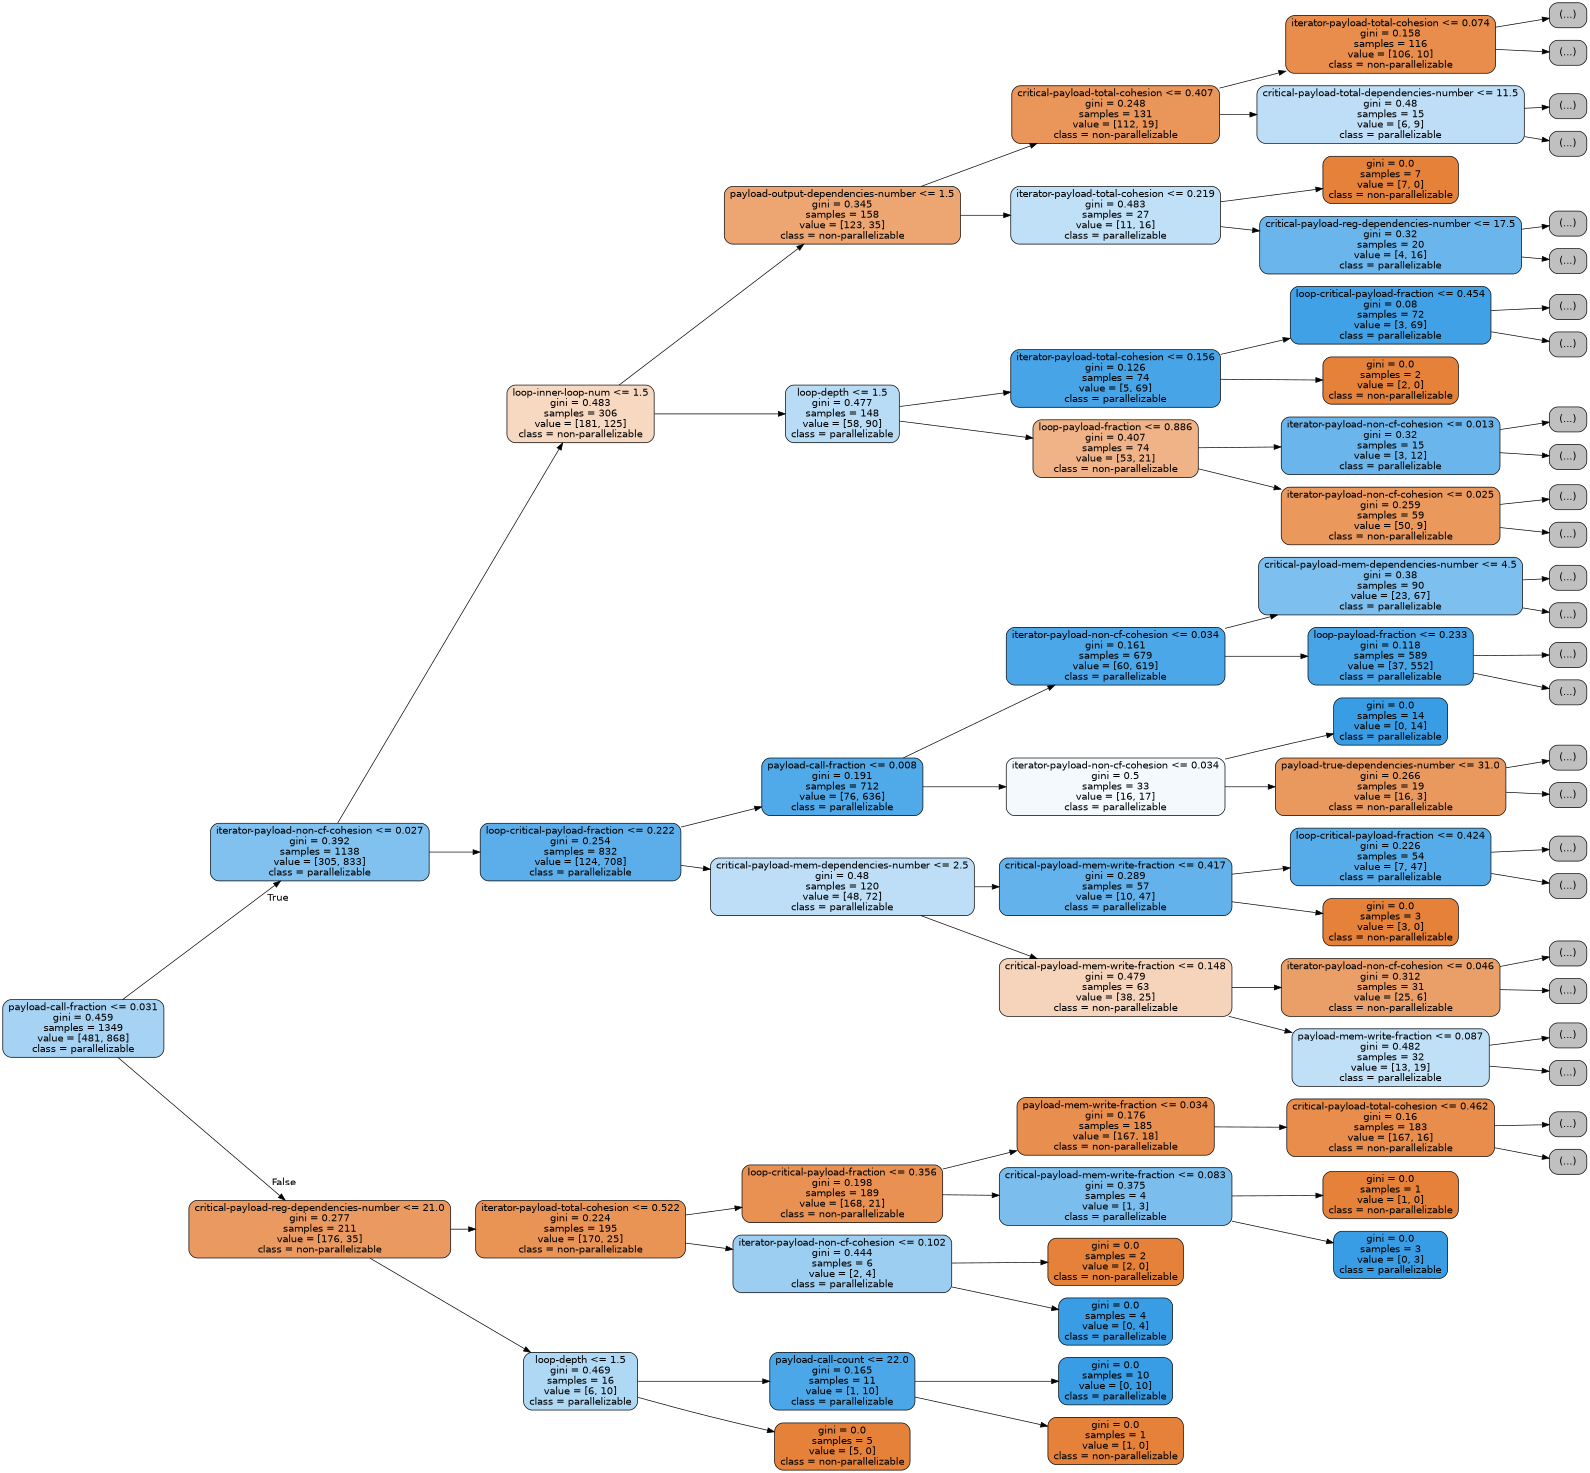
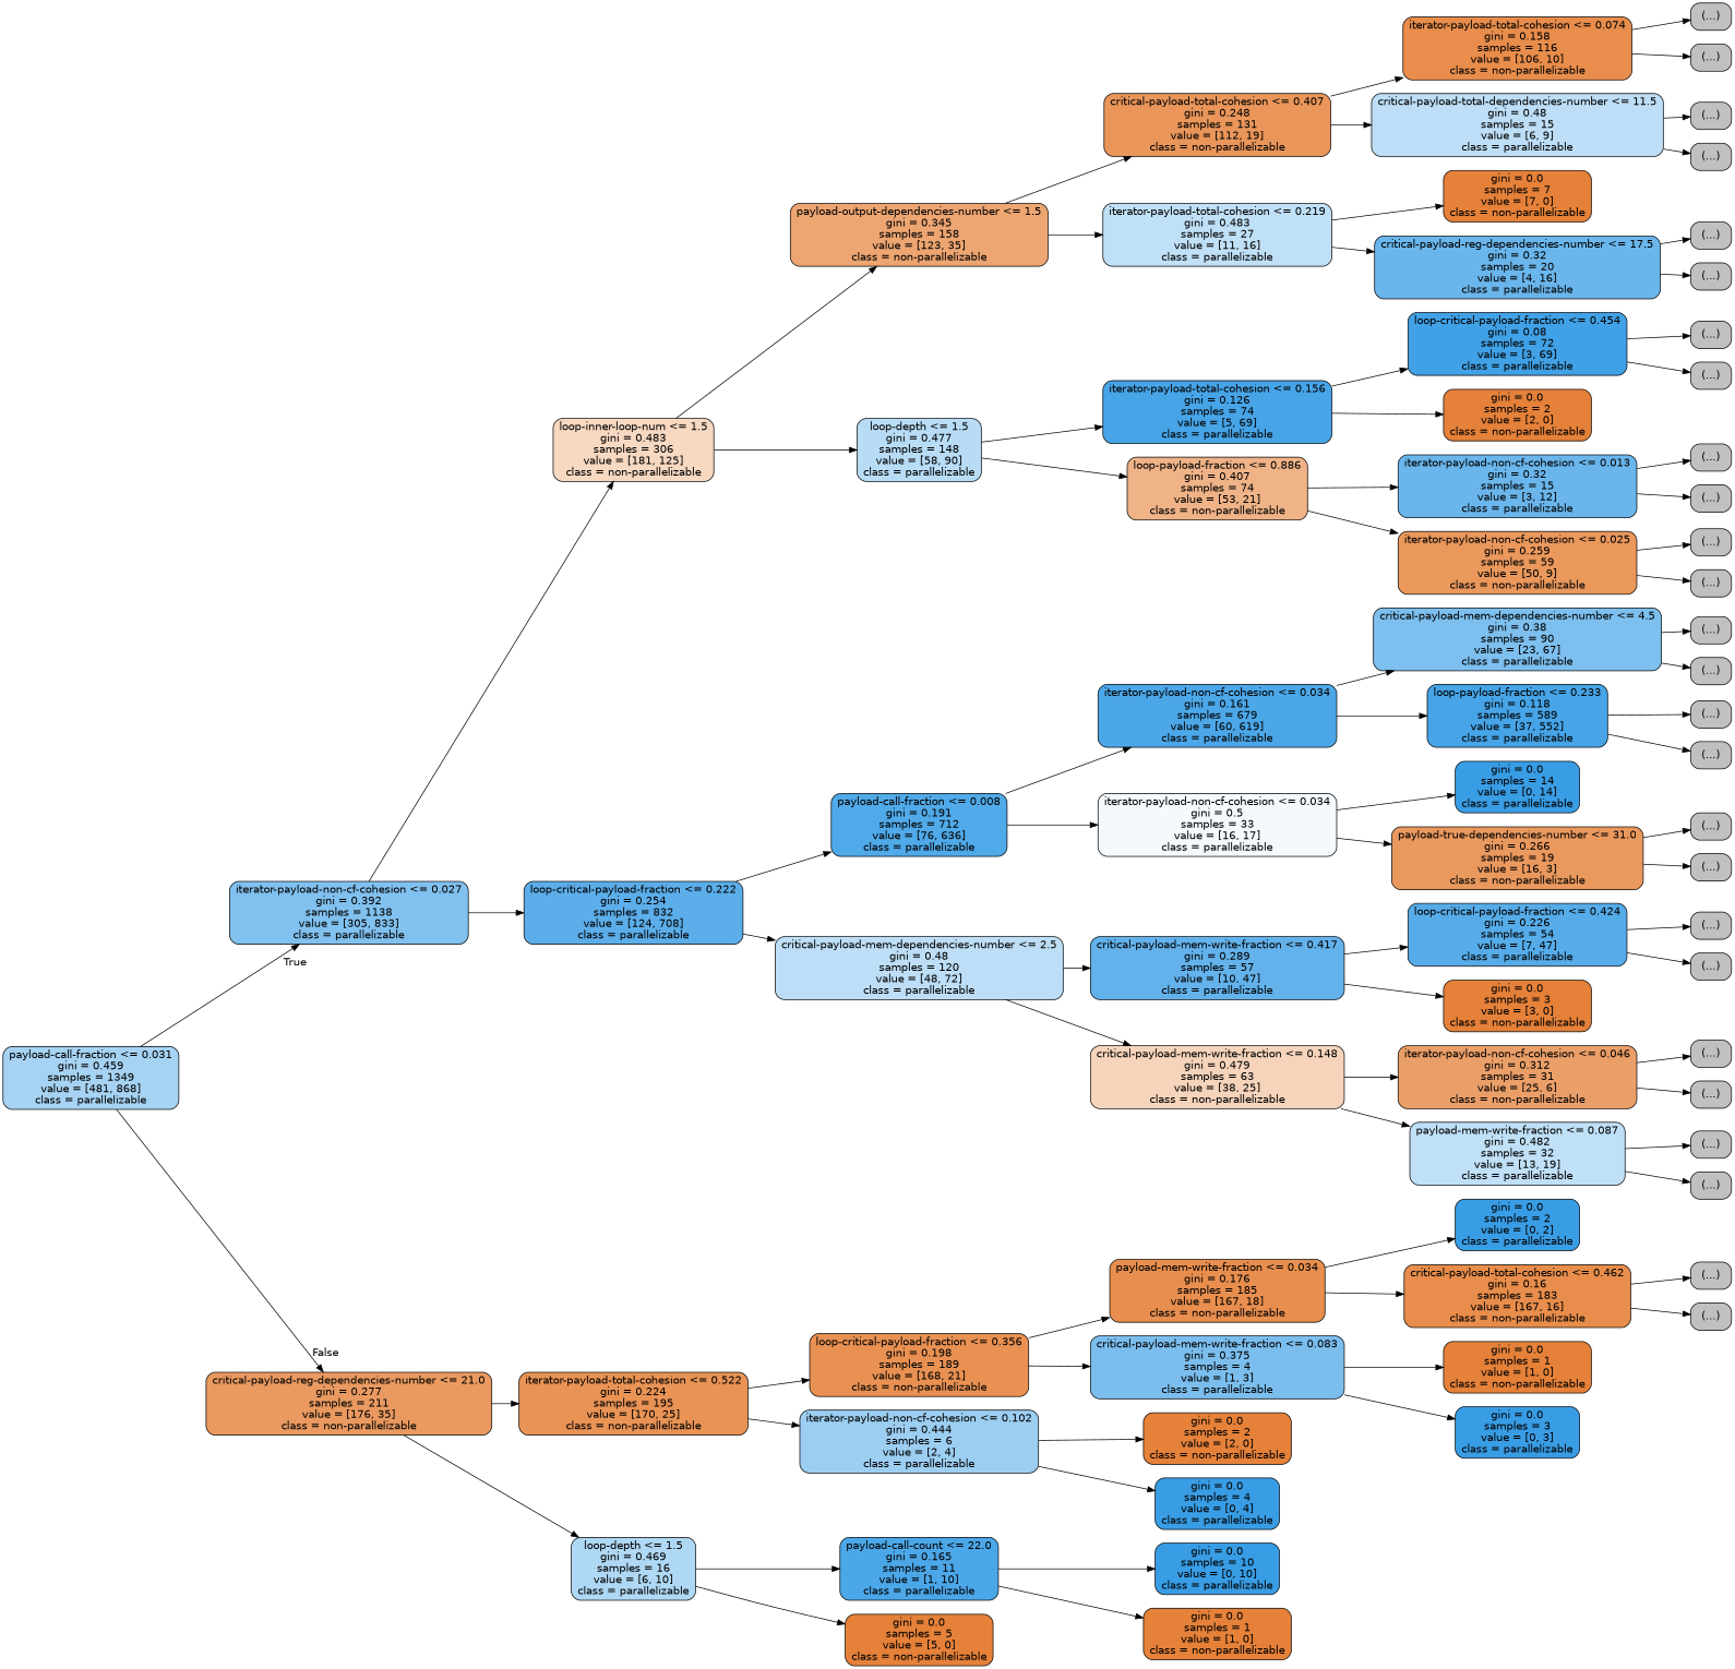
  digraph {
    rankdir=LR
    node [color=black fillcolor="#C0C0C0" fontname=helvetica shape=box style="filled, rounded"]
    edge [fontname=helvetica]
    n1 [fillcolor="#399de572" label="payload-call-fraction <= 0.031\ngini = 0.459\nsamples = 1349\nvalue = [481, 868]\nclass = parallelizable"]
    n2 [fillcolor="#399de5a2" label="iterator-payload-non-cf-cohesion <= 0.027\ngini = 0.392\nsamples = 1138\nvalue = [305, 833]\nclass = parallelizable"]
    n3 [fillcolor="#e58139cc" label="critical-payload-reg-dependencies-number <= 21.0\ngini = 0.277\nsamples = 211\nvalue = [176, 35]\nclass = non-parallelizable"]
    n4 [fillcolor="#e581394f" label="loop-inner-loop-num <= 1.5\ngini = 0.483\nsamples = 306\nvalue = [181, 125]\nclass = non-parallelizable"]
    n5 [fillcolor="#399de5d2" label="loop-critical-payload-fraction <= 0.222\ngini = 0.254\nsamples = 832\nvalue = [124, 708]\nclass = parallelizable"]
    n6 [fillcolor="#e58139b6" label="payload-output-dependencies-number <= 1.5\ngini = 0.345\nsamples = 158\nvalue = [123, 35]\nclass = non-parallelizable"]
    n7 [fillcolor="#399de55b" label="loop-depth <= 1.5\ngini = 0.477\nsamples = 148\nvalue = [58, 90]\nclass = parallelizable"]
    n8 [fillcolor="#e58139d4" label="critical-payload-total-cohesion <= 0.407\ngini = 0.248\nsamples = 131\nvalue = [112, 19]\nclass = non-parallelizable"]
    n9 [fillcolor="#399de550" label="iterator-payload-total-cohesion <= 0.219\ngini = 0.483\nsamples = 27\nvalue = [11, 16]\nclass = parallelizable"]
    n10 [fillcolor="#e58139e7" label="iterator-payload-total-cohesion <= 0.074\ngini = 0.158\nsamples = 116\nvalue = [106, 10]\nclass = non-parallelizable"]
    n11 [fillcolor="#399de555" label="critical-payload-total-dependencies-number <= 11.5\ngini = 0.48\nsamples = 15\nvalue = [6, 9]\nclass = parallelizable"]
    n12 [label="(...)"]
    n13 [label="(...)"]
    n14 [label="(...)"]
    n15 [label="(...)"]
    n16 [fillcolor="#e58139ff" label="gini = 0.0\nsamples = 7\nvalue = [7, 0]\nclass = non-parallelizable"]
    n17 [fillcolor="#399de5bf" label="critical-payload-reg-dependencies-number <= 17.5\ngini = 0.32\nsamples = 20\nvalue = [4, 16]\nclass = parallelizable"]
    n18 [label="(...)"]
    n19 [label="(...)"]
    n20 [fillcolor="#399de5ed" label="iterator-payload-total-cohesion <= 0.156\ngini = 0.126\nsamples = 74\nvalue = [5, 69]\nclass = parallelizable"]
    n21 [fillcolor="#e581399a" label="loop-payload-fraction <= 0.886\ngini = 0.407\nsamples = 74\nvalue = [53, 21]\nclass = non-parallelizable"]
    n22 [fillcolor="#399de5f4" label="loop-critical-payload-fraction <= 0.454\ngini = 0.08\nsamples = 72\nvalue = [3, 69]\nclass = parallelizable"]
    n23 [fillcolor="#e58139ff" label="gini = 0.0\nsamples = 2\nvalue = [2, 0]\nclass = non-parallelizable"]
    n24 [label="(...)"]
    n25 [label="(...)"]
    n26 [fillcolor="#399de5bf" label="iterator-payload-non-cf-cohesion <= 0.013\ngini = 0.32\nsamples = 15\nvalue = [3, 12]\nclass = parallelizable"]
    n27 [fillcolor="#e58139d1" label="iterator-payload-non-cf-cohesion <= 0.025\ngini = 0.259\nsamples = 59\nvalue = [50, 9]\nclass = non-parallelizable"]
    n28 [label="(...)"]
    n29 [label="(...)"]
    n30 [label="(...)"]
    n31 [label="(...)"]
    n32 [fillcolor="#399de5e1" label="payload-call-fraction <= 0.008\ngini = 0.191\nsamples = 712\nvalue = [76, 636]\nclass = parallelizable"]
    n33 [fillcolor="#399de555" label="critical-payload-mem-dependencies-number <= 2.5\ngini = 0.48\nsamples = 120\nvalue = [48, 72]\nclass = parallelizable"]
    n34 [fillcolor="#399de5e6" label="iterator-payload-non-cf-cohesion <= 0.034\ngini = 0.161\nsamples = 679\nvalue = [60, 619]\nclass = parallelizable"]
    n35 [fillcolor="#399de50f" label="iterator-payload-non-cf-cohesion <= 0.034\ngini = 0.5\nsamples = 33\nvalue = [16, 17]\nclass = parallelizable"]
    n36 [fillcolor="#399de5a7" label="critical-payload-mem-dependencies-number <= 4.5\ngini = 0.38\nsamples = 90\nvalue = [23, 67]\nclass = parallelizable"]
    n37 [fillcolor="#399de5ee" label="loop-payload-fraction <= 0.233\ngini = 0.118\nsamples = 589\nvalue = [37, 552]\nclass = parallelizable"]
    n38 [label="(...)"]
    n39 [label="(...)"]
    n40 [label="(...)"]
    n41 [label="(...)"]
    n42 [fillcolor="#399de5ff" label="gini = 0.0\nsamples = 14\nvalue = [0, 14]\nclass = parallelizable"]
    n43 [fillcolor="#e58139cf" label="payload-true-dependencies-number <= 31.0\ngini = 0.266\nsamples = 19\nvalue = [16, 3]\nclass = non-parallelizable"]
    n44 [label="(...)"]
    n45 [label="(...)"]
    n46 [fillcolor="#399de5c9" label="critical-payload-mem-write-fraction <= 0.417\ngini = 0.289\nsamples = 57\nvalue = [10, 47]\nclass = parallelizable"]
    n47 [fillcolor="#e5813957" label="critical-payload-mem-write-fraction <= 0.148\ngini = 0.479\nsamples = 63\nvalue = [38, 25]\nclass = non-parallelizable"]
    n48 [fillcolor="#399de5d9" label="loop-critical-payload-fraction <= 0.424\ngini = 0.226\nsamples = 54\nvalue = [7, 47]\nclass = parallelizable"]
    n49 [fillcolor="#e58139ff" label="gini = 0.0\nsamples = 3\nvalue = [3, 0]\nclass = non-parallelizable"]
    n50 [label="(...)"]
    n51 [label="(...)"]
    n52 [fillcolor="#e58139c2" label="iterator-payload-non-cf-cohesion <= 0.046\ngini = 0.312\nsamples = 31\nvalue = [25, 6]\nclass = non-parallelizable"]
    n53 [fillcolor="#399de551" label="payload-mem-write-fraction <= 0.087\ngini = 0.482\nsamples = 32\nvalue = [13, 19]\nclass = parallelizable"]
    n54 [label="(...)"]
    n55 [label="(...)"]
    n56 [label="(...)"]
    n57 [label="(...)"]
    n58 [fillcolor="#e58139da" label="iterator-payload-total-cohesion <= 0.522\ngini = 0.224\nsamples = 195\nvalue = [170, 25]\nclass = non-parallelizable"]
    n59 [fillcolor="#399de566" label="loop-depth <= 1.5\ngini = 0.469\nsamples = 16\nvalue = [6, 10]\nclass = parallelizable"]
    n60 [fillcolor="#e58139df" label="loop-critical-payload-fraction <= 0.356\ngini = 0.198\nsamples = 189\nvalue = [168, 21]\nclass = non-parallelizable"]
    n61 [fillcolor="#399de57f" label="iterator-payload-non-cf-cohesion <= 0.102\ngini = 0.444\nsamples = 6\nvalue = [2, 4]\nclass = parallelizable"]
    n62 [fillcolor="#e58139e4" label="payload-mem-write-fraction <= 0.034\ngini = 0.176\nsamples = 185\nvalue = [167, 18]\nclass = non-parallelizable"]
    n63 [fillcolor="#399de5aa" label="critical-payload-mem-write-fraction <= 0.083\ngini = 0.375\nsamples = 4\nvalue = [1, 3]\nclass = parallelizable"]
+   n64 [fillcolor="#399de5ff" label="gini = 0.0\nsamples = 2\nvalue = [0, 2]\nclass = parallelizable"]
    n65 [fillcolor="#e58139e7" label="critical-payload-total-cohesion <= 0.462\ngini = 0.16\nsamples = 183\nvalue = [167, 16]\nclass = non-parallelizable"]
    n66 [label="(...)"]
    n67 [label="(...)"]
    n68 [fillcolor="#e58139ff" label="gini = 0.0\nsamples = 1\nvalue = [1, 0]\nclass = non-parallelizable"]
    n69 [fillcolor="#399de5ff" label="gini = 0.0\nsamples = 3\nvalue = [0, 3]\nclass = parallelizable"]
    n70 [fillcolor="#e58139ff" label="gini = 0.0\nsamples = 2\nvalue = [2, 0]\nclass = non-parallelizable"]
    n71 [fillcolor="#399de5ff" label="gini = 0.0\nsamples = 4\nvalue = [0, 4]\nclass = parallelizable"]
    n72 [fillcolor="#399de5e6" label="payload-call-count <= 22.0\ngini = 0.165\nsamples = 11\nvalue = [1, 10]\nclass = parallelizable"]
    n73 [fillcolor="#e58139ff" label="gini = 0.0\nsamples = 5\nvalue = [5, 0]\nclass = non-parallelizable"]
    n74 [fillcolor="#399de5ff" label="gini = 0.0\nsamples = 10\nvalue = [0, 10]\nclass = parallelizable"]
    n75 [fillcolor="#e58139ff" label="gini = 0.0\nsamples = 1\nvalue = [1, 0]\nclass = non-parallelizable"]
    n1 -> n2 [headlabel=True labelangle=45 labeldistance=2.5]
    n1 -> n3 [headlabel=False labelangle=-45 labeldistance=2.5]
    n2 -> n4
    n2 -> n5
    n3 -> n58
    n3 -> n59
    n4 -> n6
    n4 -> n7
    n5 -> n32
    n5 -> n33
    n6 -> n8
    n6 -> n9
    n7 -> n20
    n7 -> n21
    n8 -> n10
    n8 -> n11
    n9 -> n16
    n9 -> n17
    n10 -> n12
    n10 -> n13
    n11 -> n14
    n11 -> n15
    n17 -> n18
    n17 -> n19
    n20 -> n22
    n20 -> n23
    n21 -> n26
    n21 -> n27
    n22 -> n24
    n22 -> n25
    n26 -> n28
    n26 -> n29
    n27 -> n30
    n27 -> n31
    n32 -> n34
    n32 -> n35
    n33 -> n46
    n33 -> n47
    n34 -> n36
    n34 -> n37
    n35 -> n42
    n35 -> n43
    n36 -> n38
    n36 -> n39
    n37 -> n40
    n37 -> n41
    n43 -> n44
    n43 -> n45
    n46 -> n48
    n46 -> n49
    n47 -> n52
    n47 -> n53
    n48 -> n50
    n48 -> n51
    n52 -> n54
    n52 -> n55
    n53 -> n56
    n53 -> n57
    n58 -> n60
    n58 -> n61
    n59 -> n72
    n59 -> n73
    n60 -> n62
    n60 -> n63
    n61 -> n70
    n61 -> n71
+   n62 -> n64
    n62 -> n65
    n63 -> n68
    n63 -> n69
    n65 -> n66
    n65 -> n67
    n72 -> n74
    n72 -> n75
  }
